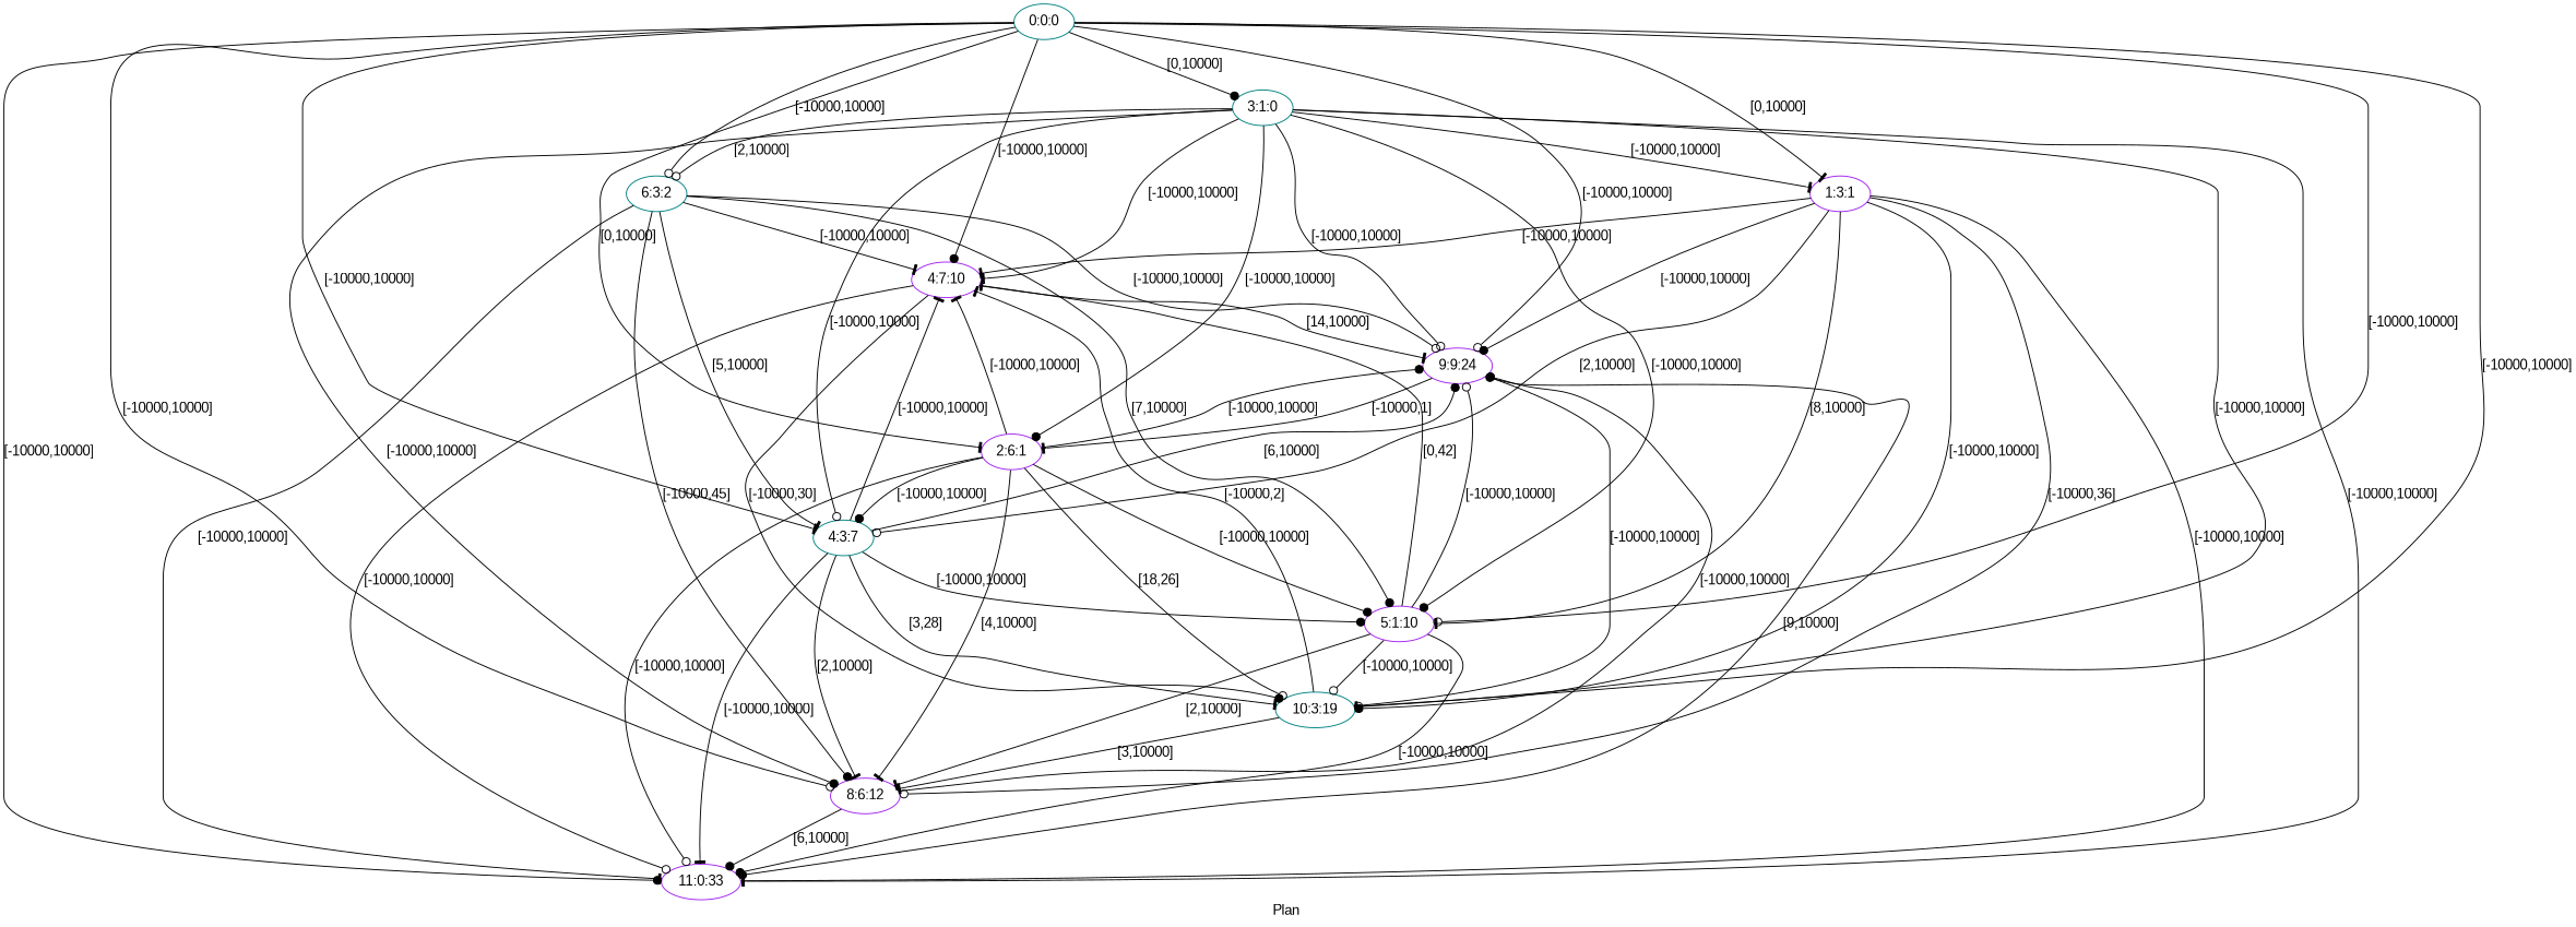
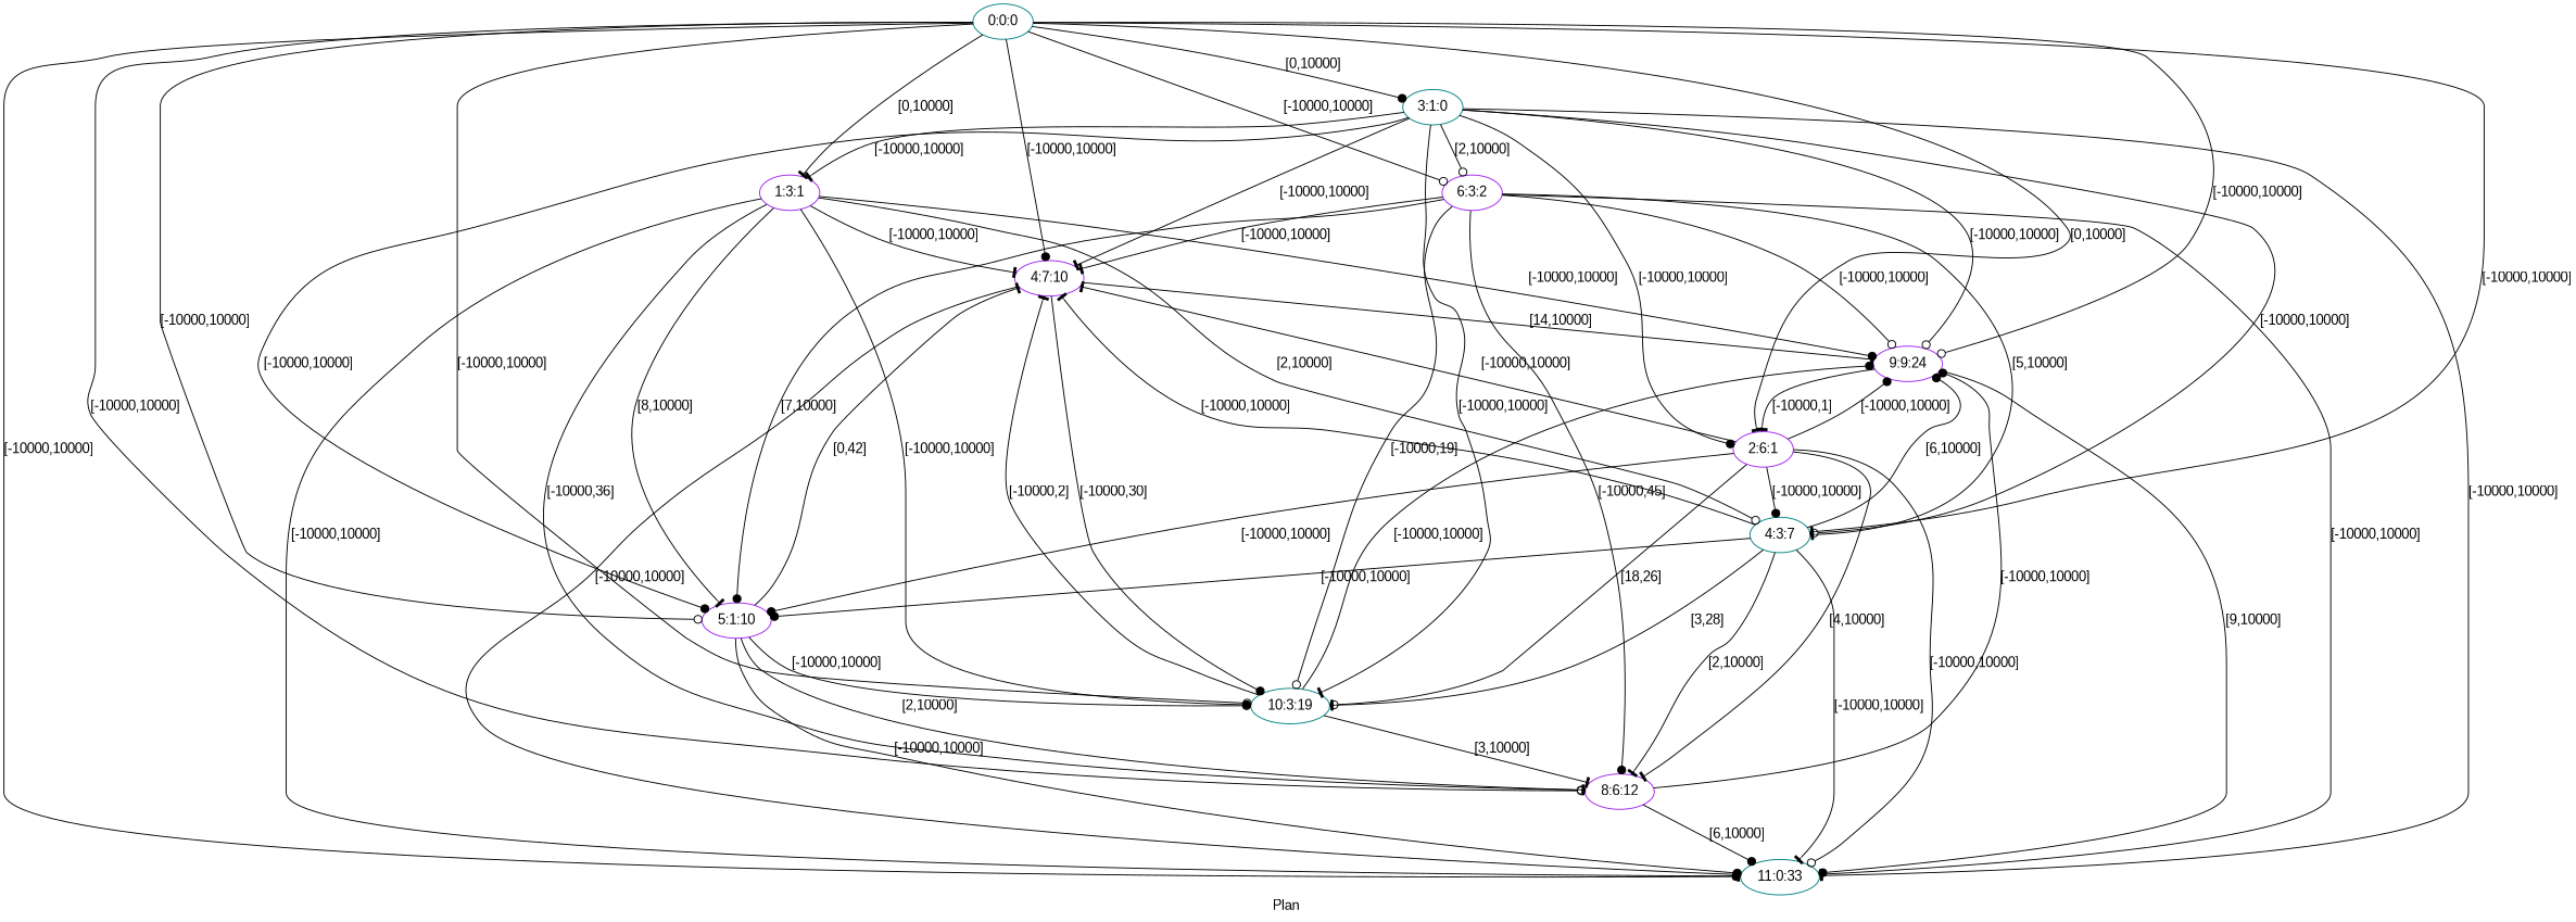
  digraph {
    fldt=0.491228
    fontname="Liberation Sans"
    label="Plan "
    nodesep=.45
    rankdir=TB
    node [color=purple fontname="Liberation Sans"]
    edge [arrowhead=tee fontname="Liberation Sans"]
    "1:3:1"
    "0:0:0" [color=teal]
    "2:6:1"
    "3:1:0" [color=teal]
    "4:7:10"
    "5:1:10"
-   "6:3:2" [color=teal]
+   "6:3:2"
    n8 [color=teal label="4:3:7"]
    "8:6:12"
    "9:9:24"
    "10:3:19" [color=teal]
-   "11:0:33"
+   "11:0:33" [color=teal]
    "1:3:1" -> "4:7:10" [label="[-10000,10000]"]
    "1:3:1" -> "5:1:10" [label="[8,10000]"]
    "1:3:1" -> n8 [arrowhead=odot label="[2,10000]"]
    "1:3:1" -> "8:6:12" [arrowhead=odot label="[-10000,36]"]
    "1:3:1" -> "9:9:24" [arrowhead=dot label="[-10000,10000]"]
    "1:3:1" -> "10:3:19" [arrowhead=dot label="[-10000,10000]"]
    "1:3:1" -> "11:0:33" [label="[-10000,10000]"]
    "0:0:0" -> "1:3:1" [label="[0,10000]"]
    "0:0:0" -> "2:6:1" [label="[0,10000]"]
    "0:0:0" -> "3:1:0" [arrowhead=dot label="[0,10000]"]
    "0:0:0" -> "4:7:10" [arrowhead=dot label="[-10000,10000]"]
    "0:0:0" -> "5:1:10" [arrowhead=odot label="[-10000,10000]"]
    "0:0:0" -> "6:3:2" [arrowhead=odot label="[-10000,10000]"]
    "0:0:0" -> n8 [label="[-10000,10000]"]
    "0:0:0" -> "8:6:12" [arrowhead=odot label="[-10000,10000]"]
    "0:0:0" -> "9:9:24" [arrowhead=odot label="[-10000,10000]"]
    "0:0:0" -> "10:3:19" [arrowhead=odot label="[-10000,10000]"]
    "0:0:0" -> "11:0:33" [arrowhead=dot label="[-10000,10000]"]
    "2:6:1" -> "4:7:10" [label="[-10000,10000]"]
    "2:6:1" -> "5:1:10" [arrowhead=dot label="[-10000,10000]"]
    "2:6:1" -> n8 [arrowhead=dot label="[-10000,10000]"]
    "2:6:1" -> "8:6:12" [label="[4,10000]"]
    "2:6:1" -> "9:9:24" [arrowhead=dot label="[-10000,10000]"]
    "2:6:1" -> "10:3:19" [arrowhead=odot label="[18,26]"]
    "2:6:1" -> "11:0:33" [arrowhead=odot label="[-10000,10000]"]
    "3:1:0" -> "1:3:1" [label="[-10000,10000]"]
    "3:1:0" -> "2:6:1" [arrowhead=dot label="[-10000,10000]"]
    "3:1:0" -> "4:7:10" [label="[-10000,10000]"]
    "3:1:0" -> "5:1:10" [arrowhead=dot label="[-10000,10000]"]
    "3:1:0" -> "6:3:2" [arrowhead=odot label="[2,10000]"]
    "3:1:0" -> n8 [arrowhead=odot label="[-10000,10000]"]
-   "3:1:0" -> "8:6:12" [arrowhead=dot label="[-10000,10000]"]
    "3:1:0" -> "9:9:24" [arrowhead=odot label="[-10000,10000]"]
    "3:1:0" -> "10:3:19" [label="[-10000,10000]"]
    "3:1:0" -> "11:0:33" [label="[-10000,10000]"]
    "4:7:10" -> "9:9:24" [label="[14,10000]"]
    "4:7:10" -> "10:3:19" [arrowhead=dot label="[-10000,30]"]
    "4:7:10" -> "11:0:33" [arrowhead=odot label="[-10000,10000]"]
    "5:1:10" -> "4:7:10" [label="[0,42]"]
    "5:1:10" -> "8:6:12" [label="[2,10000]"]
-   "5:1:10" -> "9:9:24" [arrowhead=odot label="[-10000,10000]"]
    "5:1:10" -> "10:3:19" [arrowhead=odot label="[-10000,10000]"]
    "5:1:10" -> "11:0:33" [arrowhead=dot label="[-10000,10000]"]
    "6:3:2" -> "4:7:10" [label="[-10000,10000]"]
    "6:3:2" -> "5:1:10" [arrowhead=dot label="[7,10000]"]
    "6:3:2" -> n8 [label="[5,10000]"]
    "6:3:2" -> "8:6:12" [arrowhead=dot label="[-10000,45]"]
    "6:3:2" -> "9:9:24" [arrowhead=odot label="[-10000,10000]"]
+   "6:3:2" -> "10:3:19" [arrowhead=odot label="[-10000,19]"]
    "6:3:2" -> "11:0:33" [label="[-10000,10000]"]
    n8 -> "4:7:10" [label="[-10000,10000]"]
    n8 -> "5:1:10" [arrowhead=dot label="[-10000,10000]"]
    n8 -> "8:6:12" [label="[2,10000]"]
    n8 -> "9:9:24" [arrowhead=dot label="[6,10000]"]
    n8 -> "10:3:19" [label="[3,28]"]
    n8 -> "11:0:33" [label="[-10000,10000]"]
    "8:6:12" -> "9:9:24" [arrowhead=dot label="[-10000,10000]"]
    "8:6:12" -> "11:0:33" [arrowhead=dot label="[6,10000]"]
    "9:9:24" -> "2:6:1" [label="[-10000,1]"]
    "9:9:24" -> "11:0:33" [arrowhead=dot label="[9,10000]"]
    "10:3:19" -> "4:7:10" [label="[-10000,2]"]
    "10:3:19" -> "8:6:12" [label="[3,10000]"]
    "10:3:19" -> "9:9:24" [arrowhead=dot label="[-10000,10000]"]
  }
